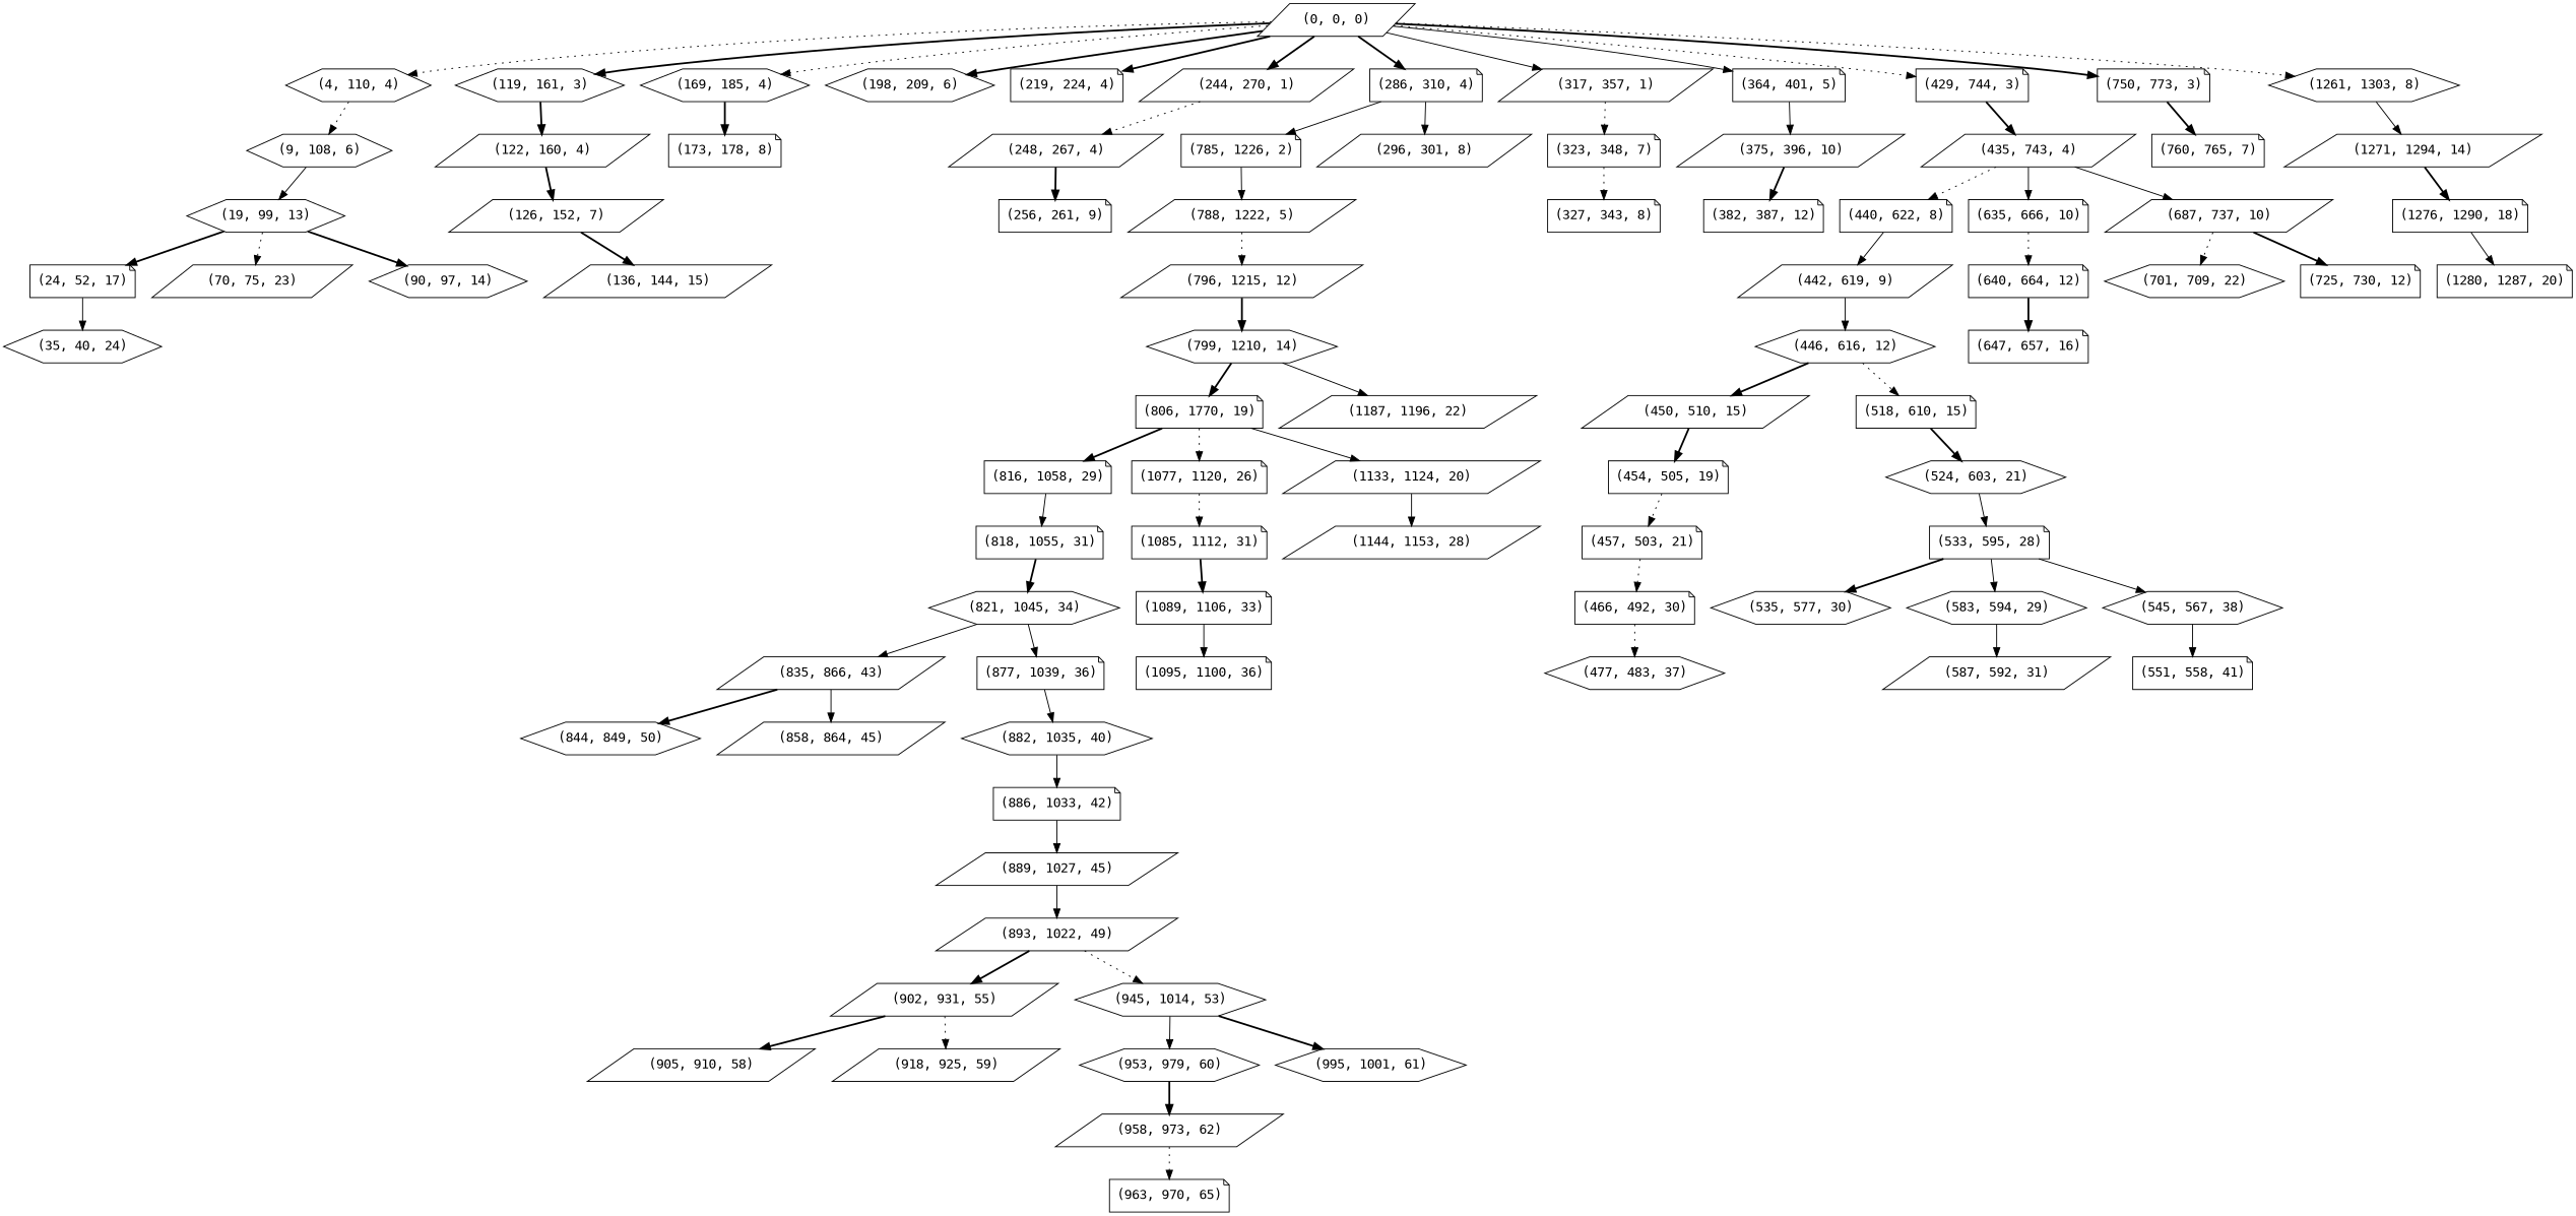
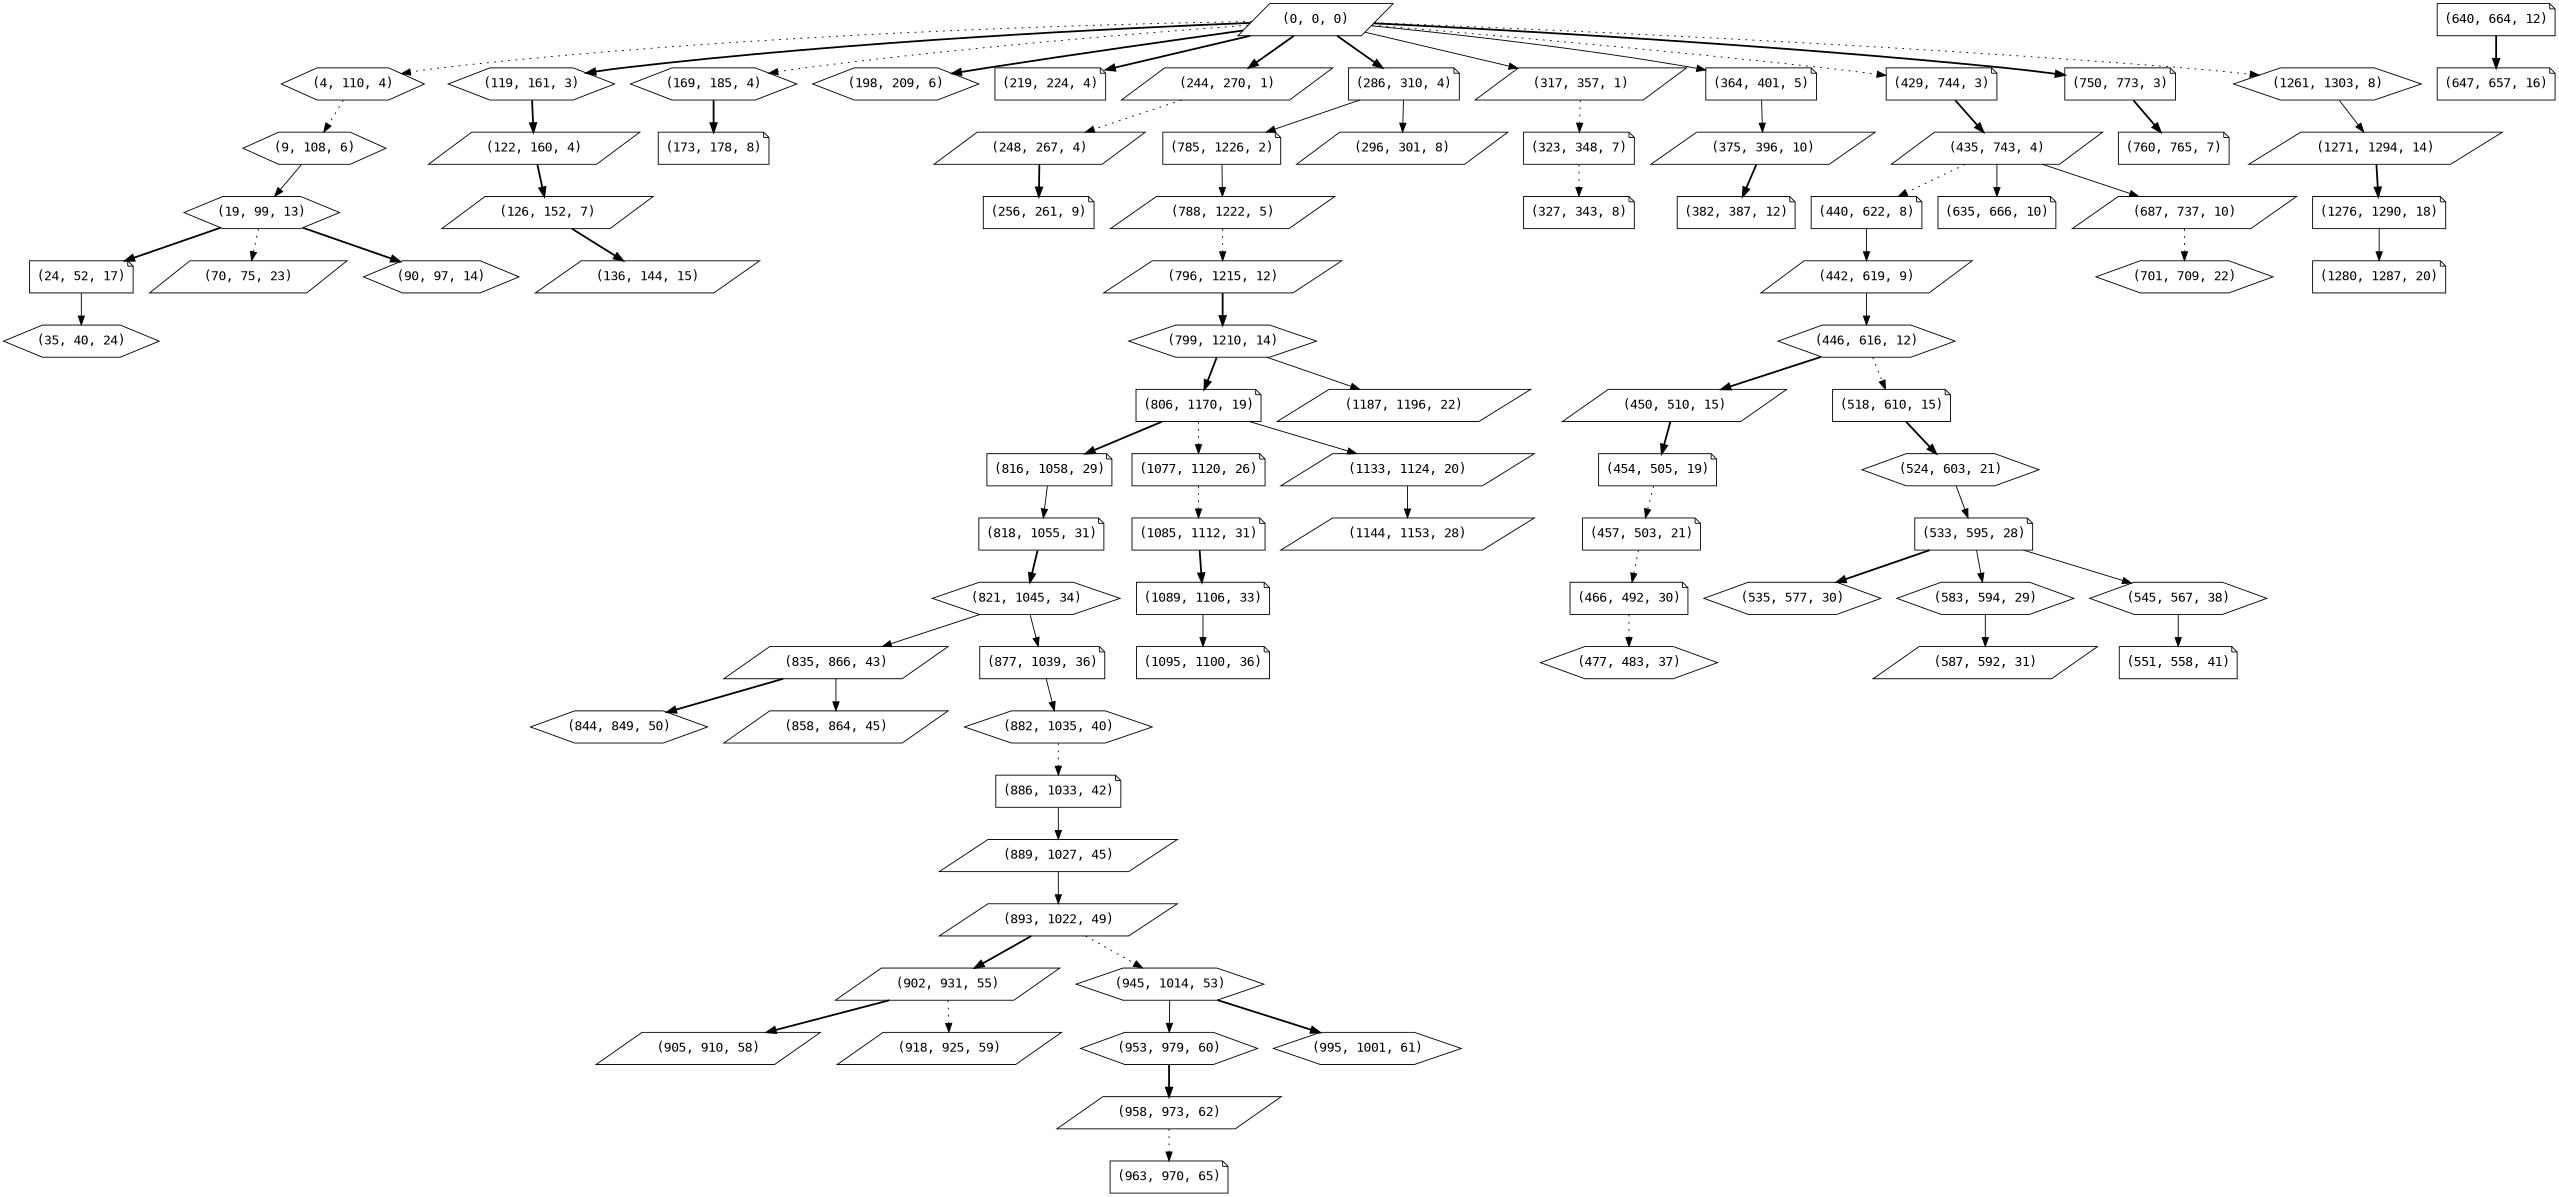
  digraph {
    fontname="DejaVu Sans Mono"
    node [fontname="DejaVu Sans Mono" shape=note]
    edge [fontname="DejaVu Sans Mono" style=bold]
    "(0, 0, 0)" [shape=parallelogram]
    "(4, 110, 4)" [shape=hexagon]
    "(119, 161, 3)" [shape=hexagon]
    "(169, 185, 4)" [shape=hexagon]
    "(198, 209, 6)" [shape=hexagon]
    "(219, 224, 4)"
    "(244, 270, 1)" [shape=parallelogram]
    "(286, 310, 4)"
    "(317, 357, 1)" [shape=parallelogram]
    "(364, 401, 5)"
    "(429, 744, 3)"
    "(750, 773, 3)"
    "(1261, 1303, 8)" [shape=hexagon]
    "(9, 108, 6)" [shape=hexagon]
    "(122, 160, 4)" [shape=parallelogram]
    "(173, 178, 8)"
    "(248, 267, 4)" [shape=parallelogram]
    "(785, 1226, 2)"
    "(296, 301, 8)" [shape=parallelogram]
    "(323, 348, 7)"
    "(375, 396, 10)" [shape=parallelogram]
    "(435, 743, 4)" [shape=parallelogram]
    "(760, 765, 7)"
    "(788, 1222, 5)" [shape=parallelogram]
    "(1271, 1294, 14)" [shape=parallelogram]
    "(19, 99, 13)" [shape=hexagon]
    "(24, 52, 17)"
    "(70, 75, 23)" [shape=parallelogram]
    "(90, 97, 14)" [shape=hexagon]
    "(35, 40, 24)" [shape=hexagon]
    "(126, 152, 7)" [shape=parallelogram]
    "(136, 144, 15)" [shape=parallelogram]
    "(256, 261, 9)"
    "(327, 343, 8)"
    "(382, 387, 12)"
    "(440, 622, 8)"
    "(635, 666, 10)"
    "(687, 737, 10)" [shape=parallelogram]
    "(442, 619, 9)" [shape=parallelogram]
    "(640, 664, 12)"
    "(701, 709, 22)" [shape=hexagon]
-   "(725, 730, 12)"
    "(446, 616, 12)" [shape=hexagon]
    "(450, 510, 15)" [shape=parallelogram]
    "(518, 610, 15)"
    "(454, 505, 19)"
    "(524, 603, 21)" [shape=hexagon]
    "(457, 503, 21)"
    "(466, 492, 30)"
    "(477, 483, 37)" [shape=hexagon]
    "(533, 595, 28)"
    "(535, 577, 30)" [shape=hexagon]
    "(583, 594, 29)" [shape=hexagon]
    "(545, 567, 38)" [shape=hexagon]
    "(587, 592, 31)" [shape=parallelogram]
    "(551, 558, 41)"
    "(647, 657, 16)"
    "(796, 1215, 12)" [shape=parallelogram]
    "(799, 1210, 14)" [shape=hexagon]
-   "(806, 1170, 19)" [label="(806, 1770, 19)"]
+   "(806, 1170, 19)"
    "(1187, 1196, 22)" [shape=parallelogram]
    "(816, 1058, 29)"
    "(1077, 1120, 26)"
    n64 [label="(1133, 1124, 20)" shape=parallelogram]
    "(818, 1055, 31)"
    "(1085, 1112, 31)"
    "(1144, 1153, 28)" [shape=parallelogram]
    "(821, 1045, 34)" [shape=hexagon]
    "(835, 866, 43)" [shape=parallelogram]
    "(877, 1039, 36)"
    "(844, 849, 50)" [shape=hexagon]
    "(858, 864, 45)" [shape=parallelogram]
    "(882, 1035, 40)" [shape=hexagon]
    "(886, 1033, 42)"
    "(889, 1027, 45)" [shape=parallelogram]
    "(893, 1022, 49)" [shape=parallelogram]
    "(902, 931, 55)" [shape=parallelogram]
    "(945, 1014, 53)" [shape=hexagon]
    "(905, 910, 58)" [shape=parallelogram]
    "(918, 925, 59)" [shape=parallelogram]
    "(953, 979, 60)" [shape=hexagon]
    "(995, 1001, 61)" [shape=hexagon]
    "(958, 973, 62)" [shape=parallelogram]
    "(963, 970, 65)"
    "(1089, 1106, 33)"
    "(1095, 1100, 36)"
    "(1276, 1290, 18)"
    "(1280, 1287, 20)"
    "(0, 0, 0)" -> "(4, 110, 4)" [style=dotted]
    "(0, 0, 0)" -> "(119, 161, 3)"
    "(0, 0, 0)" -> "(169, 185, 4)" [style=dotted]
    "(0, 0, 0)" -> "(198, 209, 6)"
    "(0, 0, 0)" -> "(219, 224, 4)"
    "(0, 0, 0)" -> "(244, 270, 1)"
    "(0, 0, 0)" -> "(286, 310, 4)"
    "(0, 0, 0)" -> "(317, 357, 1)" [style=solid]
    "(0, 0, 0)" -> "(364, 401, 5)" [style=solid]
    "(0, 0, 0)" -> "(429, 744, 3)" [style=dotted]
    "(0, 0, 0)" -> "(750, 773, 3)"
    "(0, 0, 0)" -> "(1261, 1303, 8)" [style=dotted]
    "(4, 110, 4)" -> "(9, 108, 6)" [style=dotted]
    "(119, 161, 3)" -> "(122, 160, 4)"
    "(169, 185, 4)" -> "(173, 178, 8)"
    "(244, 270, 1)" -> "(248, 267, 4)" [style=dotted]
    "(286, 310, 4)" -> "(785, 1226, 2)" [style=solid]
    "(286, 310, 4)" -> "(296, 301, 8)" [style=solid]
    "(317, 357, 1)" -> "(323, 348, 7)" [style=dotted]
    "(364, 401, 5)" -> "(375, 396, 10)" [style=solid]
    "(429, 744, 3)" -> "(435, 743, 4)"
    "(750, 773, 3)" -> "(760, 765, 7)"
    "(1261, 1303, 8)" -> "(1271, 1294, 14)" [style=solid]
    "(9, 108, 6)" -> "(19, 99, 13)" [style=solid]
    "(122, 160, 4)" -> "(126, 152, 7)"
    "(248, 267, 4)" -> "(256, 261, 9)"
    "(785, 1226, 2)" -> "(788, 1222, 5)" [style=solid]
    "(323, 348, 7)" -> "(327, 343, 8)" [style=dotted]
    "(375, 396, 10)" -> "(382, 387, 12)"
    "(435, 743, 4)" -> "(440, 622, 8)" [style=dotted]
    "(435, 743, 4)" -> "(635, 666, 10)" [style=solid]
    "(435, 743, 4)" -> "(687, 737, 10)" [style=solid]
    "(788, 1222, 5)" -> "(796, 1215, 12)" [style=dotted]
    "(1271, 1294, 14)" -> "(1276, 1290, 18)"
    "(19, 99, 13)" -> "(24, 52, 17)"
    "(19, 99, 13)" -> "(70, 75, 23)" [style=dotted]
    "(19, 99, 13)" -> "(90, 97, 14)"
    "(24, 52, 17)" -> "(35, 40, 24)" [style=solid]
    "(126, 152, 7)" -> "(136, 144, 15)"
    "(440, 622, 8)" -> "(442, 619, 9)" [style=solid]
-   "(635, 666, 10)" -> "(640, 664, 12)" [style=dotted]
    "(687, 737, 10)" -> "(701, 709, 22)" [style=dotted]
-   "(687, 737, 10)" -> "(725, 730, 12)"
    "(442, 619, 9)" -> "(446, 616, 12)" [style=solid]
    "(640, 664, 12)" -> "(647, 657, 16)"
    "(446, 616, 12)" -> "(450, 510, 15)"
    "(446, 616, 12)" -> "(518, 610, 15)" [style=dotted]
    "(450, 510, 15)" -> "(454, 505, 19)"
    "(518, 610, 15)" -> "(524, 603, 21)"
    "(454, 505, 19)" -> "(457, 503, 21)" [style=dotted]
    "(524, 603, 21)" -> "(533, 595, 28)" [style=solid]
    "(457, 503, 21)" -> "(466, 492, 30)" [style=dotted]
    "(466, 492, 30)" -> "(477, 483, 37)" [style=dotted]
    "(533, 595, 28)" -> "(535, 577, 30)"
    "(533, 595, 28)" -> "(583, 594, 29)" [style=solid]
    "(533, 595, 28)" -> "(545, 567, 38)" [style=solid]
    "(583, 594, 29)" -> "(587, 592, 31)" [style=solid]
    "(545, 567, 38)" -> "(551, 558, 41)" [style=solid]
    "(796, 1215, 12)" -> "(799, 1210, 14)"
    "(799, 1210, 14)" -> "(806, 1170, 19)"
    "(799, 1210, 14)" -> "(1187, 1196, 22)" [style=solid]
    "(806, 1170, 19)" -> "(816, 1058, 29)"
    "(806, 1170, 19)" -> "(1077, 1120, 26)" [style=dotted]
    "(806, 1170, 19)" -> n64 [style=solid]
    "(816, 1058, 29)" -> "(818, 1055, 31)" [style=solid]
    "(1077, 1120, 26)" -> "(1085, 1112, 31)" [style=dotted]
    n64 -> "(1144, 1153, 28)" [style=solid]
    "(818, 1055, 31)" -> "(821, 1045, 34)"
    "(1085, 1112, 31)" -> "(1089, 1106, 33)"
    "(821, 1045, 34)" -> "(835, 866, 43)" [style=solid]
    "(821, 1045, 34)" -> "(877, 1039, 36)" [style=solid]
    "(835, 866, 43)" -> "(844, 849, 50)"
    "(835, 866, 43)" -> "(858, 864, 45)" [style=solid]
    "(877, 1039, 36)" -> "(882, 1035, 40)" [style=solid]
-   "(882, 1035, 40)" -> "(886, 1033, 42)" [style=solid]
+   "(882, 1035, 40)" -> "(886, 1033, 42)" [style=dotted]
    "(886, 1033, 42)" -> "(889, 1027, 45)" [style=solid]
    "(889, 1027, 45)" -> "(893, 1022, 49)" [style=solid]
    "(893, 1022, 49)" -> "(902, 931, 55)"
    "(893, 1022, 49)" -> "(945, 1014, 53)" [style=dotted]
    "(902, 931, 55)" -> "(905, 910, 58)"
    "(902, 931, 55)" -> "(918, 925, 59)" [style=dotted]
    "(945, 1014, 53)" -> "(953, 979, 60)" [style=solid]
    "(945, 1014, 53)" -> "(995, 1001, 61)"
    "(953, 979, 60)" -> "(958, 973, 62)"
    "(958, 973, 62)" -> "(963, 970, 65)" [style=dotted]
    "(1089, 1106, 33)" -> "(1095, 1100, 36)" [style=solid]
    "(1276, 1290, 18)" -> "(1280, 1287, 20)" [style=solid]
  }
